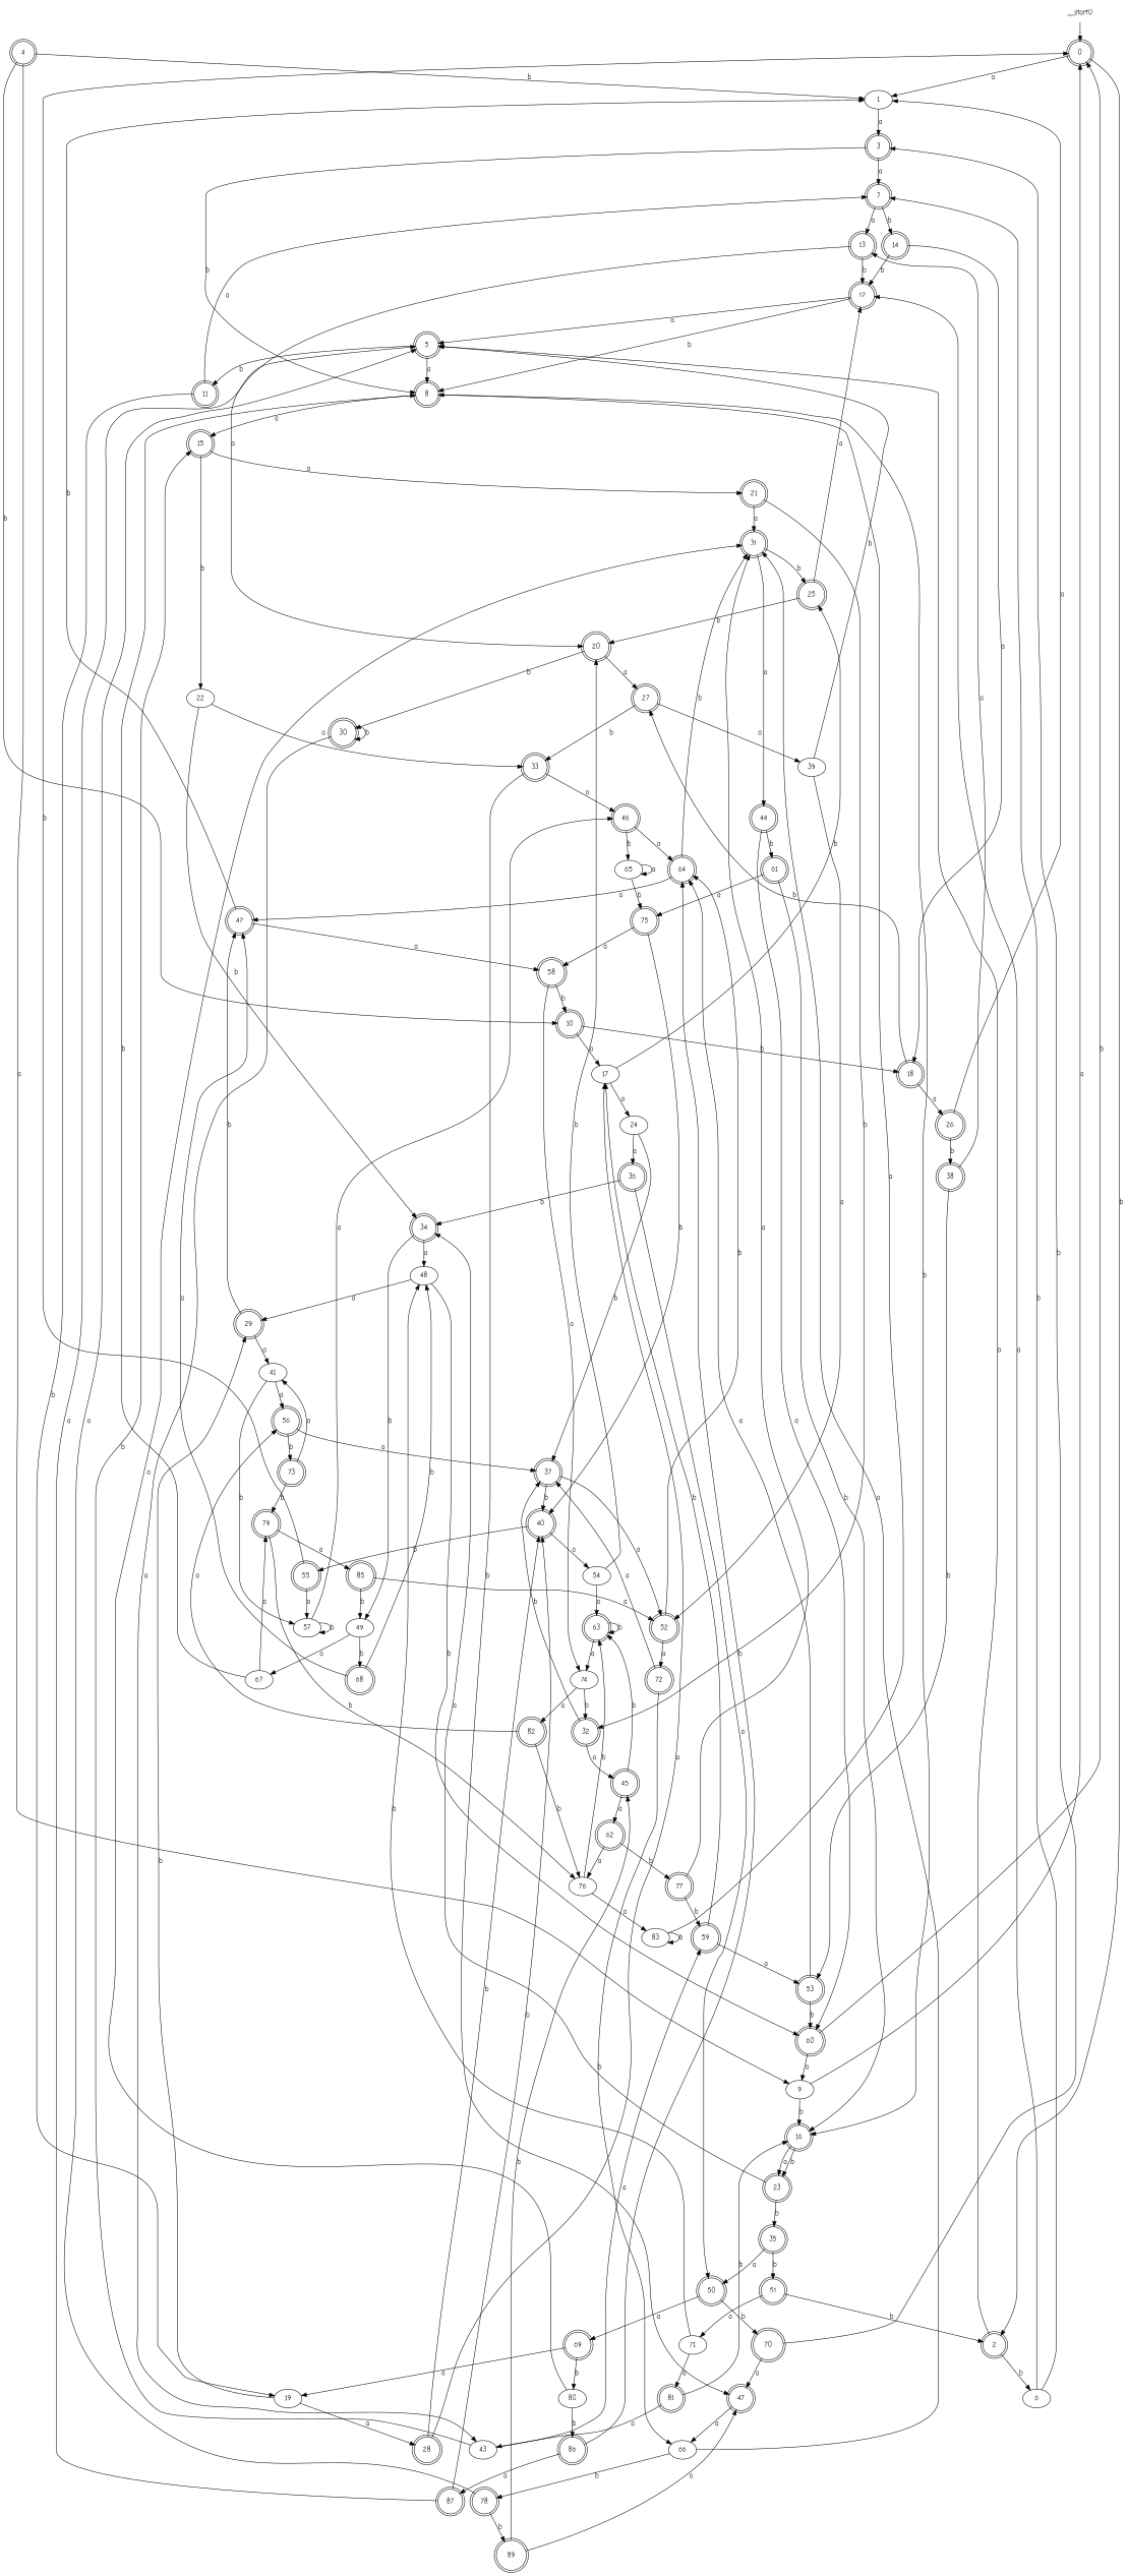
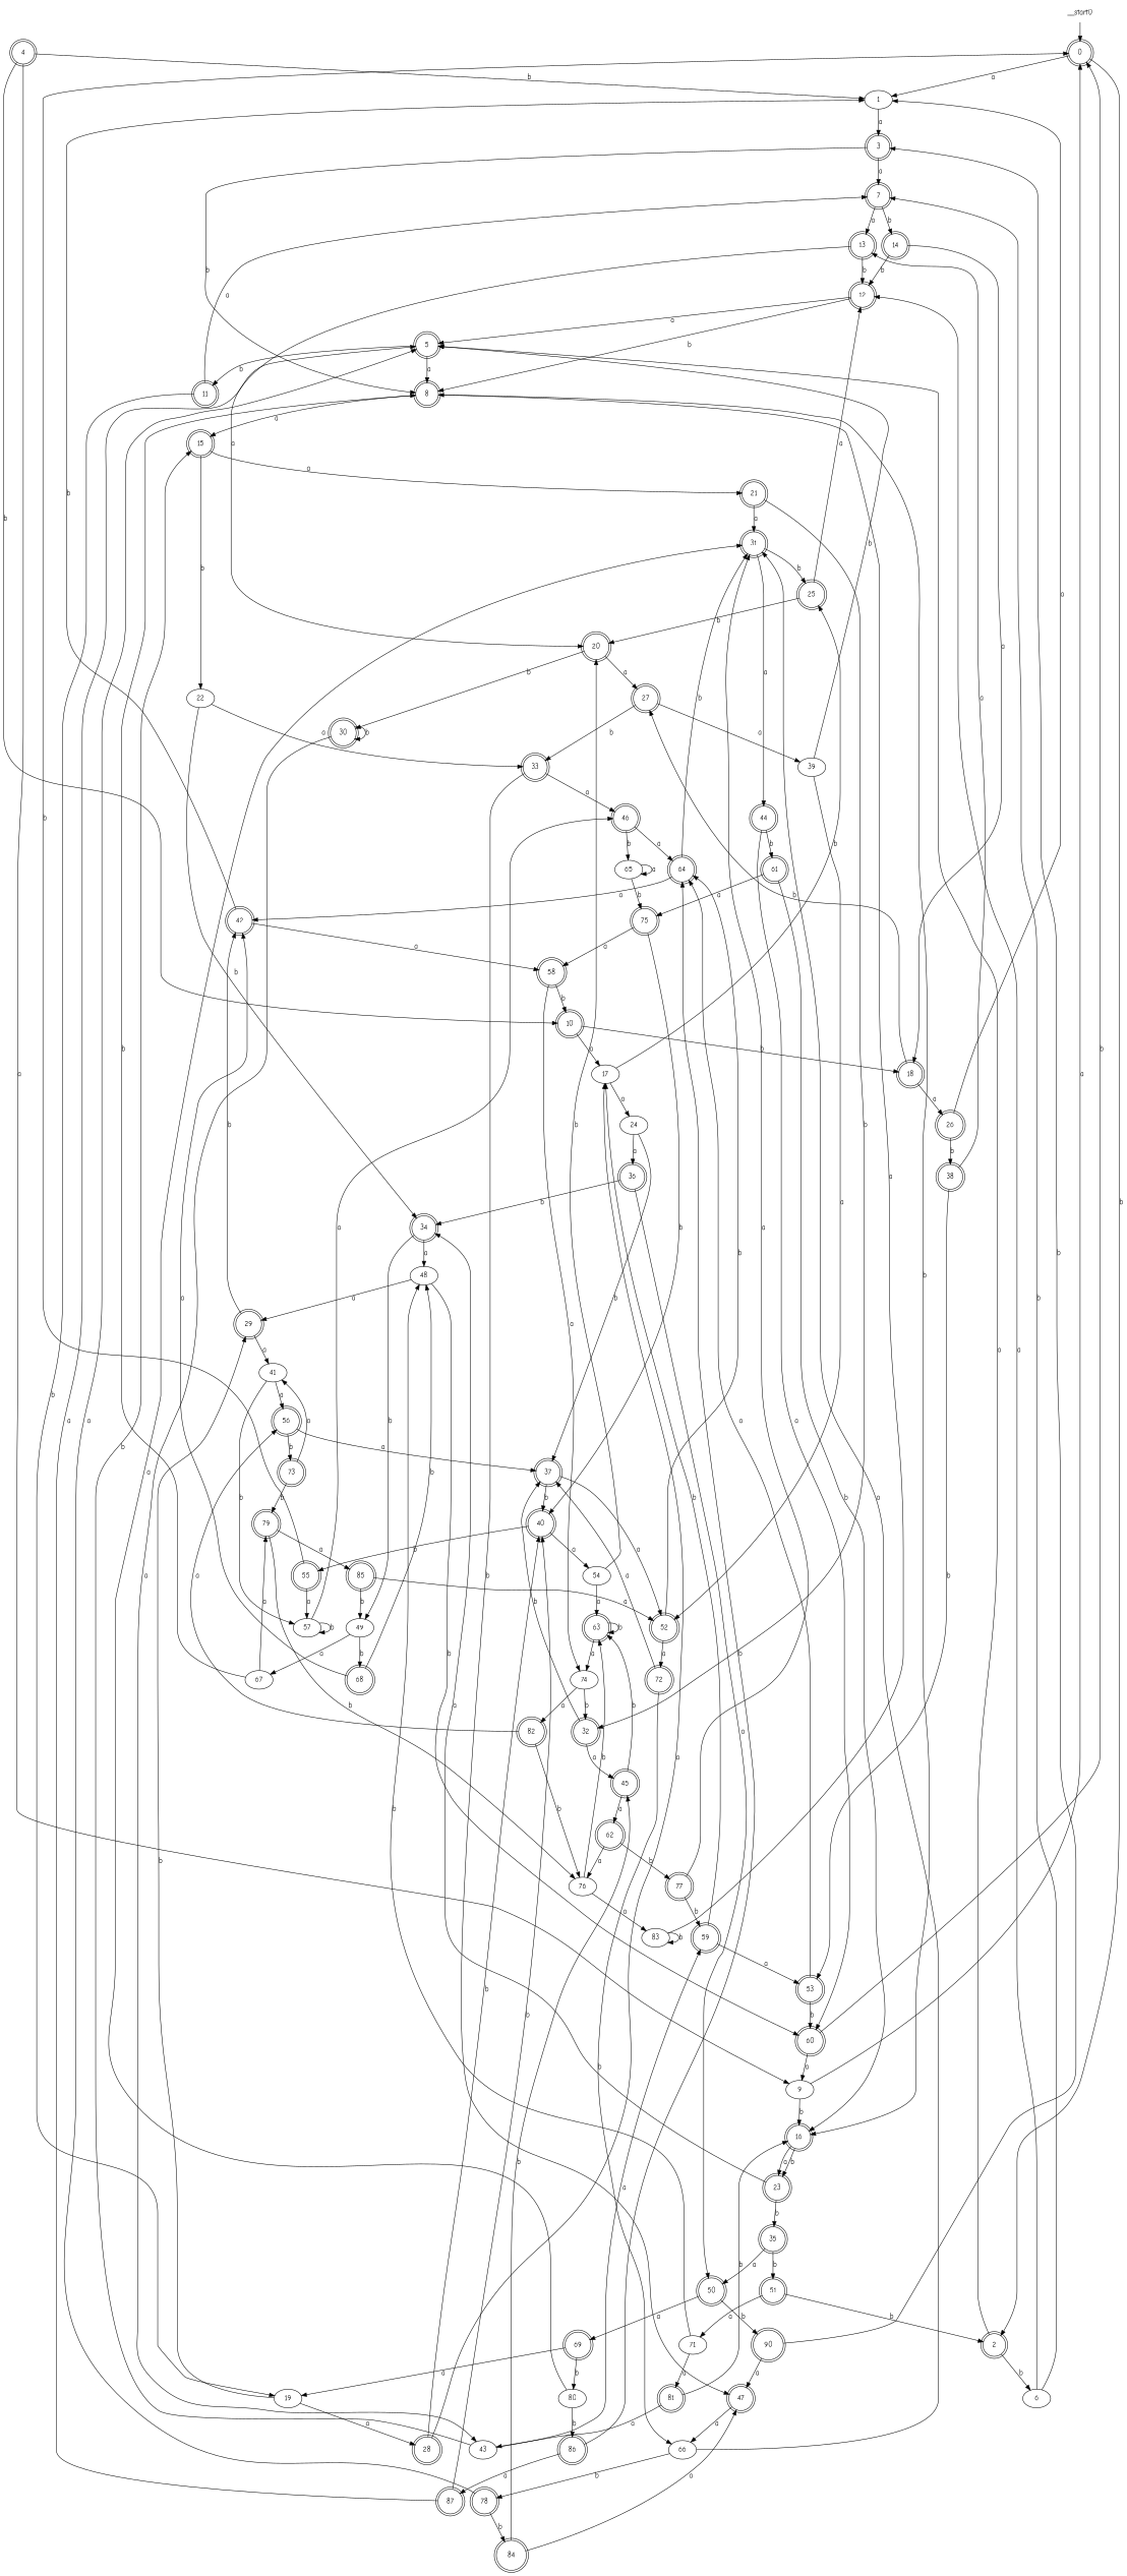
  digraph {
    fontname="Comic Neue"
    node [fontname="Comic Neue" shape=doublecircle]
    edge [fontname="Comic Neue"]
    __start0 [shape=none]
    0
    1 [shape=""]
    2
    3
    5
    6 [shape=""]
    7
    8
    4
    9 [shape=""]
    10
    11
    12
    13
    14
    15
    16
    17 [shape=""]
    18
    19 [shape=""]
    20
    21
    22 [shape=""]
    23
    24 [shape=""]
    25
    26
    27
    28
    29
    30
    31
    32
    33
    34
    35
    36
    37
    38
    39 [shape=""]
    40
    41 [shape=""]
    42
    43 [shape=""]
    44
    45
    46
    47
    48 [shape=""]
    49 [shape=""]
    50
    51
    52
    53
    54 [shape=""]
    55
    56
    57 [shape=""]
    58
    59
    60
    61
    62
    63
    64
    65 [shape=""]
    66 [shape=""]
    67 [shape=""]
    68
    69
-   70
+   70 [label=90]
    71 [shape=""]
    72
    73
    74 [shape=""]
    75
    76 [shape=""]
    77
    78
    79
    80 [shape=""]
    81
    82
    83 [shape=""]
-   84 [label=89]
+   84
    85
    86
    87
    __start0 -> 0
    0 -> 1 [label=a]
    0 -> 2 [label=b]
    1 -> 3 [label=a]
    2 -> 5 [label=a]
    2 -> 6 [label=b]
    3 -> 7 [label=a]
    3 -> 8 [label=b]
    5 -> 8 [label=a]
    5 -> 11 [label=b]
    6 -> 7 [label=b]
    6 -> 12 [label=a]
    7 -> 13 [label=a]
    7 -> 14 [label=b]
    8 -> 15 [label=a]
    8 -> 16 [label=b]
    4 -> 1 [label=b]
    4 -> 9 [label=a]
    4 -> 10 [label=b]
    9 -> 0 [label=a]
    9 -> 16 [label=b]
    10 -> 17 [label=a]
    10 -> 18 [label=b]
    11 -> 7 [label=a]
    11 -> 19 [label=b]
    12 -> 5 [label=a]
    12 -> 8 [label=b]
    13 -> 12 [label=b]
    13 -> 20 [label=a]
    14 -> 12 [label=b]
    14 -> 18 [label=a]
    15 -> 21 [label=a]
    15 -> 22 [label=b]
    16 -> 23 [label=a]
    16 -> 23 [label=b]
    17 -> 24 [label=a]
    17 -> 25 [label=b]
    18 -> 26 [label=a]
    18 -> 27 [label=b]
    19 -> 28 [label=a]
    19 -> 29 [label=b]
    20 -> 27 [label=a]
    20 -> 30 [label=b]
    21 -> 31 [label=a]
    21 -> 32 [label=b]
    22 -> 33 [label=a]
    22 -> 34 [label=b]
    23 -> 34 [label=a]
    23 -> 35 [label=b]
    24 -> 36 [label=a]
    24 -> 37 [label=b]
    25 -> 12 [label=a]
    25 -> 20 [label=b]
    26 -> 1 [label=a]
    26 -> 38 [label=b]
    27 -> 33 [label=b]
    27 -> 39 [label=a]
    28 -> 17 [label=a]
    28 -> 40 [label=b]
    29 -> 41 [label=a]
    29 -> 42 [label=b]
    30 -> 30 [label=b]
    30 -> 43 [label=a]
    31 -> 25 [label=b]
    31 -> 44 [label=a]
    32 -> 37 [label=b]
    32 -> 45 [label=a]
    33 -> 46 [label=a]
    33 -> 47 [label=b]
    34 -> 48 [label=a]
    34 -> 49 [label=b]
    35 -> 50 [label=a]
    35 -> 51 [label=b]
    36 -> 34 [label=b]
    36 -> 50 [label=a]
    37 -> 40 [label=b]
    37 -> 52 [label=a]
    38 -> 13 [label=a]
    38 -> 53 [label=b]
    39 -> 5 [label=b]
    39 -> 52 [label=a]
    40 -> 54 [label=a]
    40 -> 55 [label=b]
    41 -> 56 [label=a]
    41 -> 57 [label=b]
    42 -> 1 [label=b]
    42 -> 58 [label=a]
    43 -> 15 [label=b]
    43 -> 59 [label=a]
    44 -> 60 [label=a]
    44 -> 61 [label=b]
    45 -> 62 [label=a]
    45 -> 63 [label=b]
    46 -> 64 [label=a]
    46 -> 65 [label=b]
    47 -> 66 [label=a]
    48 -> 29 [label=a]
    48 -> 60 [label=b]
    49 -> 67 [label=a]
    49 -> 68 [label=b]
    50 -> 69 [label=a]
    50 -> 70 [label=b]
    51 -> 2 [label=b]
    51 -> 71 [label=a]
    52 -> 64 [label=b]
    52 -> 72 [label=a]
    53 -> 60 [label=b]
    53 -> 64 [label=a]
    54 -> 20 [label=b]
    54 -> 63 [label=a]
    55 -> 0 [label=b]
    55 -> 57 [label=a]
    56 -> 37 [label=a]
    56 -> 73 [label=b]
    57 -> 46 [label=a]
    57 -> 57 [label=b]
    58 -> 10 [label=b]
    58 -> 74 [label=a]
    59 -> 17 [label=b]
    59 -> 53 [label=a]
    60 -> 0 [label=b]
    60 -> 9 [label=a]
    61 -> 16 [label=b]
    61 -> 75 [label=a]
    62 -> 76 [label=a]
    62 -> 77 [label=b]
    63 -> 63 [label=b]
    63 -> 74 [label=a]
    64 -> 31 [label=b]
    64 -> 42 [label=a]
    65 -> 65 [label=a]
    65 -> 75 [label=b]
    66 -> 31 [label=a]
    66 -> 78 [label=b]
    67 -> 8 [label=b]
    67 -> 79 [label=a]
    68 -> 42 [label=a]
    68 -> 48 [label=b]
    69 -> 19 [label=a]
    69 -> 80 [label=b]
    70 -> 3 [label=b]
    70 -> 47 [label=a]
    71 -> 48 [label=b]
    71 -> 81 [label=a]
    72 -> 37 [label=a]
    72 -> 66 [label=b]
    73 -> 41 [label=a]
    73 -> 79 [label=b]
    74 -> 32 [label=b]
    74 -> 82 [label=a]
    75 -> 40 [label=b]
    75 -> 58 [label=a]
    76 -> 63 [label=b]
    76 -> 83 [label=a]
    77 -> 31 [label=a]
    77 -> 59 [label=b]
    78 -> 5 [label=a]
    78 -> 84 [label=b]
    79 -> 76 [label=b]
    79 -> 85 [label=a]
    80 -> 31 [label=a]
    80 -> 86 [label=b]
    81 -> 16 [label=b]
    81 -> 43 [label=a]
    82 -> 56 [label=a]
    82 -> 76 [label=b]
    83 -> 8 [label=a]
    83 -> 83 [label=b]
    84 -> 45 [label=b]
    84 -> 47 [label=a]
    85 -> 49 [label=b]
    85 -> 52 [label=a]
    86 -> 64 [label=b]
    86 -> 87 [label=a]
    87 -> 5 [label=a]
    87 -> 40 [label=b]
  }
